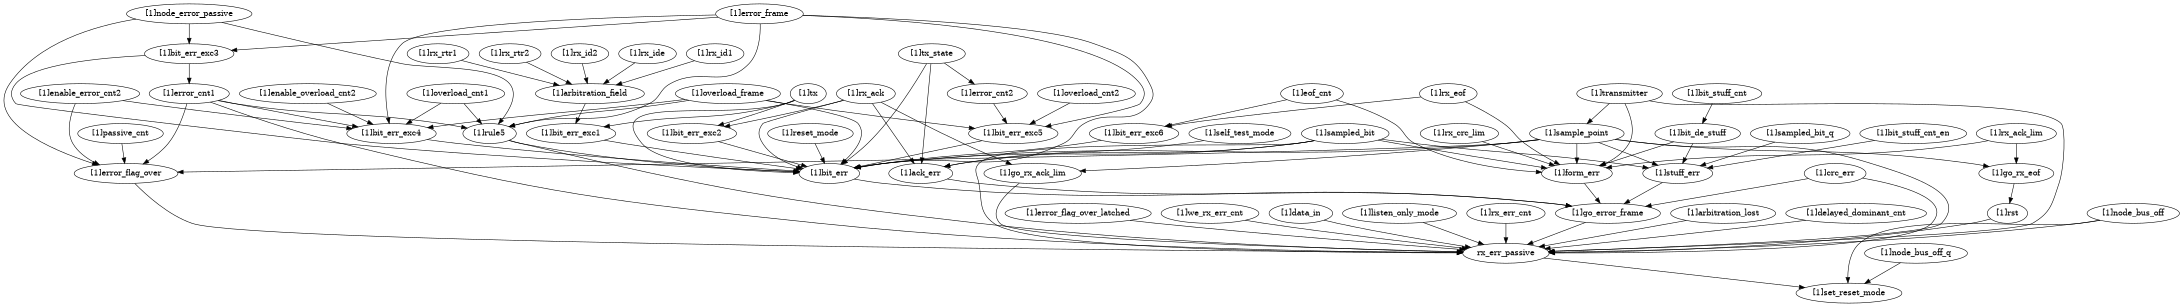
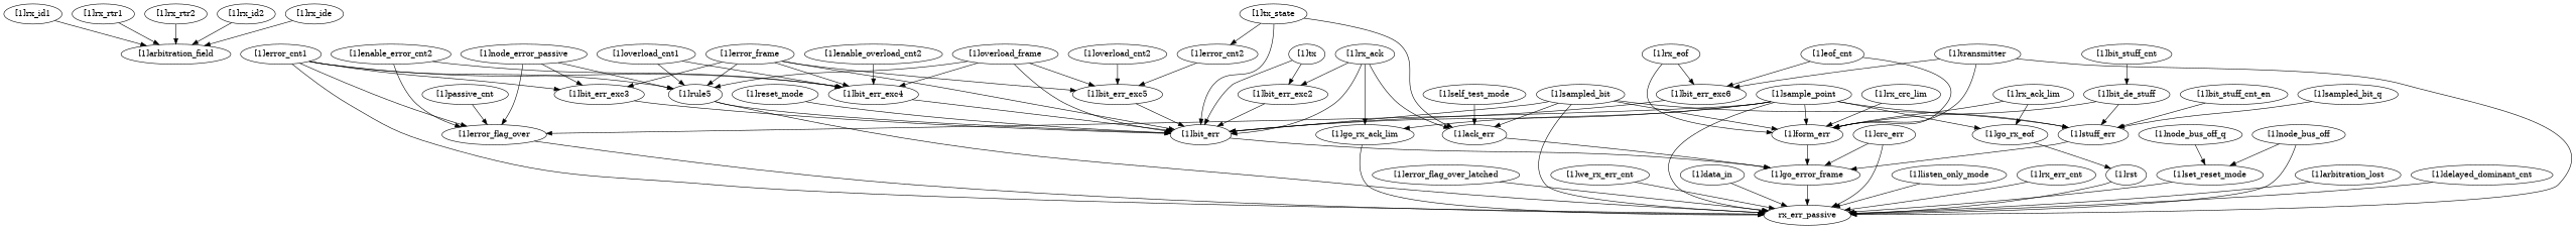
  strict digraph {
    node [complexity=53 importance=0.113340381605 rank=0.00213849776613]
    "[1]rx_id1" [complexity=63 importance=0.11964584107 rank=0.00189914033444]
    "[1]arbitration_field" [complexity=57 importance=0.117284917018 rank=0.00205763012312]
-   "[1]bit_err_exc1" [importance=0.114479722847 rank=0.00215999477069]
    "[1]bit_err" [complexity=38 importance=0.111761918009 rank=0.00294110310549]
    "[1]rst" [complexity=16 importance=0.100666444305 rank=0.00629165276903]
    n6 [complexity=15 importance=0.0141554258155 label=rx_err_passive rank=0.000943695054364]
    "[1]tx_state" [complexity=57 importance=0.116876972623 rank=0.00205047320391]
    "[1]ack_err" [complexity=38 importance=0.104877336185 rank=0.00275992989962]
    "[1]error_cnt2" [complexity=58 importance=0.116327176742 rank=0.00200564097832]
    "[1]go_error_frame" [complexity=31 importance=0.102277617709 rank=0.00329927799063]
    "[1]rule5" [complexity=27 importance=0.0451614148543 rank=0.0016726449946]
    "[1]bit_err_exc5" [importance=0.114040342717 rank=0.00215170457956]
    "[1]bit_err_exc6" [importance=0.113794179035 rank=0.0021470599818]
    "[1]bit_err_exc2" [importance=0.114179055263 rank=0.00215432179741]
    "[1]bit_err_exc3" [importance=0.113665076725 rank=0.00214462408916]
    "[1]overload_cnt1" [complexity=60 importance=0.116418597053 rank=0.00194030995088]
    "[1]bit_err_exc4" [importance=0.114111861169 rank=0.00215305398432]
    "[1]set_reset_mode" [complexity=16 importance=0.0726581556729 rank=0.00454113472955]
    "[1]overload_cnt2" [complexity=58 importance=0.116627140182 rank=0.00201081276177]
    "[1]bit_de_stuff" [complexity=44 importance=0.106330618026 rank=0.00241660495514]
    "[1]stuff_err" [complexity=38 importance=0.104265534126 rank=0.00274382984541]
    "[1]form_err" [complexity=38 importance=0.104755926396 rank=0.00275673490516]
    "[1]error_flag_over_latched" [complexity=25 importance=0.0162166550475 rank=0.000648666201898]
    "[1]passive_cnt" [complexity=33 importance=0.0224222190658 rank=0.000679461183812]
    "[1]error_flag_over" [complexity=25 importance=0.0168780869688 rank=0.000675123478751]
    "[1]rx_eof" [complexity=57 importance=0.115854520044 rank=0.00203253543937]
    "[1]reset_mode"
    "[1]rx_ack_lim" [complexity=52 importance=0.106794255706 rank=0.00205373568665]
    "[1]go_rx_eof" [complexity=38 importance=0.104037376567 rank=0.00273782569913]
    "[1]overload_frame" [complexity=58 importance=0.115892433058 rank=0.00199814539755]
    "[1]enable_error_cnt2" [complexity=60 importance=0.116230146302 rank=0.00193716910504]
    "[1]we_rx_err_cnt" [complexity=17 importance=0.0865110184891 rank=0.00508888344054]
    "[1]eof_cnt" [complexity=57 importance=0.116089001614 rank=0.00203664915113]
    "[1]node_bus_off" [complexity=19 importance=0.077118225466 rank=0.0040588539719]
    "[1]data_in" [complexity=18 importance=0.0157338894118 rank=0.000874104967323]
    "[1]sampled_bit_q" [complexity=44 importance=0.105843997722 rank=0.00240554540277]
    "[1]node_bus_off_q" [complexity=19 importance=0.074335543068 rank=0.00391239700358]
    "[1]rx_ack" [complexity=22 importance=0.0603350250268 rank=0.00274250113758]
    "[1]go_rx_ack_lim" [complexity=19 importance=0.0583365096993 rank=0.00307034261575]
    "[1]rx_crc_lim" [complexity=52 importance=0.106798638887 rank=0.0020538199786]
    "[1]bit_stuff_cnt_en" [complexity=44 importance=0.106781212852 rank=0.00242684574664]
    "[1]rx_rtr1" [complexity=63 importance=0.119897300226 rank=0.00190313174962]
    "[1]transmitter" [complexity=57 importance=0.116469543379 rank=0.00204332532243]
    "[1]listen_only_mode" [complexity=18 importance=0.0582001668582 rank=0.00323334260323]
    "[1]bit_stuff_cnt" [complexity=46 importance=0.111196353285 rank=0.00241731202792]
    "[1]rx_rtr2" [complexity=63 importance=0.119864444013 rank=0.00190261022243]
    "[1]rx_err_cnt" [complexity=30 importance=0.169865109785 rank=0.00566217032618]
    "[1]sampled_bit"
    "[1]self_test_mode" [complexity=44 importance=0.106455799782 rank=0.00241944999504]
    "[1]sample_point" [complexity=22 importance=0.0599149732957 rank=0.00272340787708]
    "[1]crc_err" [complexity=38 importance=0.10514650839 rank=0.00276701337868]
    "[1]rx_id2" [complexity=63 importance=0.119751080597 rank=0.00190081080312]
    "[1]error_frame" [complexity=58 importance=0.115999877543 rank=0.00199999788867]
    "[1]node_error_passive" [complexity=57 importance=0.118125409623 rank=0.00207237560741]
    "[1]arbitration_lost" [complexity=18 importance=0.0596904450575 rank=0.00331613583653]
    "[1]delayed_dominant_cnt" [complexity=25 importance=0.0176217051079 rank=0.000704868204316]
    "[1]tx" [complexity=57 importance=0.125906188444 rank=0.00220888049902]
    "[1]enable_overload_cnt2" [complexity=60 importance=0.117107114904 rank=0.00195178524839]
    "[1]error_cnt1" [complexity=60 importance=0.116169277486 rank=0.00193615462476]
    "[1]rx_ide" [complexity=63 importance=0.120044965944 rank=0.00190547564991]
    "[1]rx_id1" -> "[1]arbitration_field"
-   "[1]arbitration_field" -> "[1]bit_err_exc1"
-   "[1]bit_err_exc1" -> "[1]bit_err"
    "[1]bit_err" -> "[1]go_error_frame"
    "[1]rst" -> n6
    "[1]tx_state" -> "[1]bit_err"
    "[1]tx_state" -> "[1]ack_err"
    "[1]tx_state" -> "[1]error_cnt2"
    "[1]ack_err" -> "[1]go_error_frame"
    "[1]error_cnt2" -> "[1]bit_err_exc5"
    "[1]go_error_frame" -> n6
    "[1]rule5" -> "[1]bit_err"
    "[1]rule5" -> n6
    "[1]bit_err_exc5" -> "[1]bit_err"
    "[1]bit_err_exc6" -> "[1]bit_err"
    "[1]bit_err_exc2" -> "[1]bit_err"
    "[1]bit_err_exc3" -> "[1]bit_err"
    "[1]overload_cnt1" -> "[1]rule5"
    "[1]overload_cnt1" -> "[1]bit_err_exc4"
    "[1]bit_err_exc4" -> "[1]bit_err"
-   n6 -> "[1]set_reset_mode"
+   "[1]set_reset_mode" -> n6
    "[1]overload_cnt2" -> "[1]bit_err_exc5"
    "[1]bit_de_stuff" -> "[1]stuff_err"
    "[1]bit_de_stuff" -> "[1]form_err"
    "[1]stuff_err" -> "[1]go_error_frame"
    "[1]form_err" -> "[1]go_error_frame"
    "[1]error_flag_over_latched" -> n6
    "[1]passive_cnt" -> "[1]error_flag_over"
    "[1]error_flag_over" -> n6
    "[1]rx_eof" -> "[1]bit_err_exc6"
    "[1]rx_eof" -> "[1]form_err"
    "[1]reset_mode" -> "[1]bit_err"
    "[1]rx_ack_lim" -> "[1]form_err"
    "[1]rx_ack_lim" -> "[1]go_rx_eof"
    "[1]go_rx_eof" -> "[1]rst"
    "[1]overload_frame" -> "[1]bit_err"
    "[1]overload_frame" -> "[1]rule5"
    "[1]overload_frame" -> "[1]bit_err_exc5"
    "[1]overload_frame" -> "[1]bit_err_exc4"
    "[1]enable_error_cnt2" -> "[1]bit_err_exc4"
    "[1]enable_error_cnt2" -> "[1]error_flag_over"
    "[1]we_rx_err_cnt" -> n6
    "[1]eof_cnt" -> "[1]bit_err_exc6"
    "[1]eof_cnt" -> "[1]form_err"
    "[1]node_bus_off" -> n6
    "[1]node_bus_off" -> "[1]set_reset_mode"
    "[1]data_in" -> n6
    "[1]sampled_bit_q" -> "[1]stuff_err"
    "[1]node_bus_off_q" -> "[1]set_reset_mode"
    "[1]rx_ack" -> "[1]bit_err"
    "[1]rx_ack" -> "[1]ack_err"
    "[1]rx_ack" -> "[1]bit_err_exc2"
    "[1]rx_ack" -> "[1]go_rx_ack_lim"
    "[1]go_rx_ack_lim" -> n6
    "[1]rx_crc_lim" -> "[1]form_err"
    "[1]bit_stuff_cnt_en" -> "[1]stuff_err"
    "[1]rx_rtr1" -> "[1]arbitration_field"
    "[1]transmitter" -> n6
-   "[1]transmitter" -> "[1]sample_point"
+   "[1]transmitter" -> "[1]bit_err_exc6"
    "[1]transmitter" -> "[1]form_err"
    "[1]listen_only_mode" -> n6
    "[1]bit_stuff_cnt" -> "[1]bit_de_stuff"
    "[1]rx_rtr2" -> "[1]arbitration_field"
    "[1]rx_err_cnt" -> n6
    "[1]sampled_bit" -> "[1]bit_err"
    "[1]sampled_bit" -> n6
    "[1]sampled_bit" -> "[1]ack_err"
    "[1]sampled_bit" -> "[1]stuff_err"
    "[1]sampled_bit" -> "[1]form_err"
    "[1]self_test_mode" -> "[1]ack_err"
    "[1]sample_point" -> "[1]bit_err"
    "[1]sample_point" -> n6
    "[1]sample_point" -> "[1]stuff_err"
    "[1]sample_point" -> "[1]form_err"
    "[1]sample_point" -> "[1]error_flag_over"
    "[1]sample_point" -> "[1]go_rx_eof"
    "[1]sample_point" -> "[1]go_rx_ack_lim"
    "[1]crc_err" -> n6
    "[1]crc_err" -> "[1]go_error_frame"
    "[1]rx_id2" -> "[1]arbitration_field"
    "[1]error_frame" -> "[1]bit_err"
    "[1]error_frame" -> "[1]rule5"
    "[1]error_frame" -> "[1]bit_err_exc5"
    "[1]error_frame" -> "[1]bit_err_exc3"
    "[1]error_frame" -> "[1]bit_err_exc4"
    "[1]node_error_passive" -> "[1]rule5"
    "[1]node_error_passive" -> "[1]bit_err_exc3"
    "[1]node_error_passive" -> "[1]error_flag_over"
    "[1]arbitration_lost" -> n6
    "[1]delayed_dominant_cnt" -> n6
-   "[1]tx" -> "[1]bit_err_exc1"
    "[1]tx" -> "[1]bit_err"
    "[1]tx" -> "[1]bit_err_exc2"
    "[1]enable_overload_cnt2" -> "[1]bit_err_exc4"
    "[1]error_cnt1" -> n6
    "[1]error_cnt1" -> "[1]rule5"
-   "[1]bit_err_exc3" -> "[1]error_cnt1"
+   "[1]error_cnt1" -> "[1]bit_err_exc3"
    "[1]error_cnt1" -> "[1]bit_err_exc4"
    "[1]error_cnt1" -> "[1]error_flag_over"
    "[1]rx_ide" -> "[1]arbitration_field"
  }
